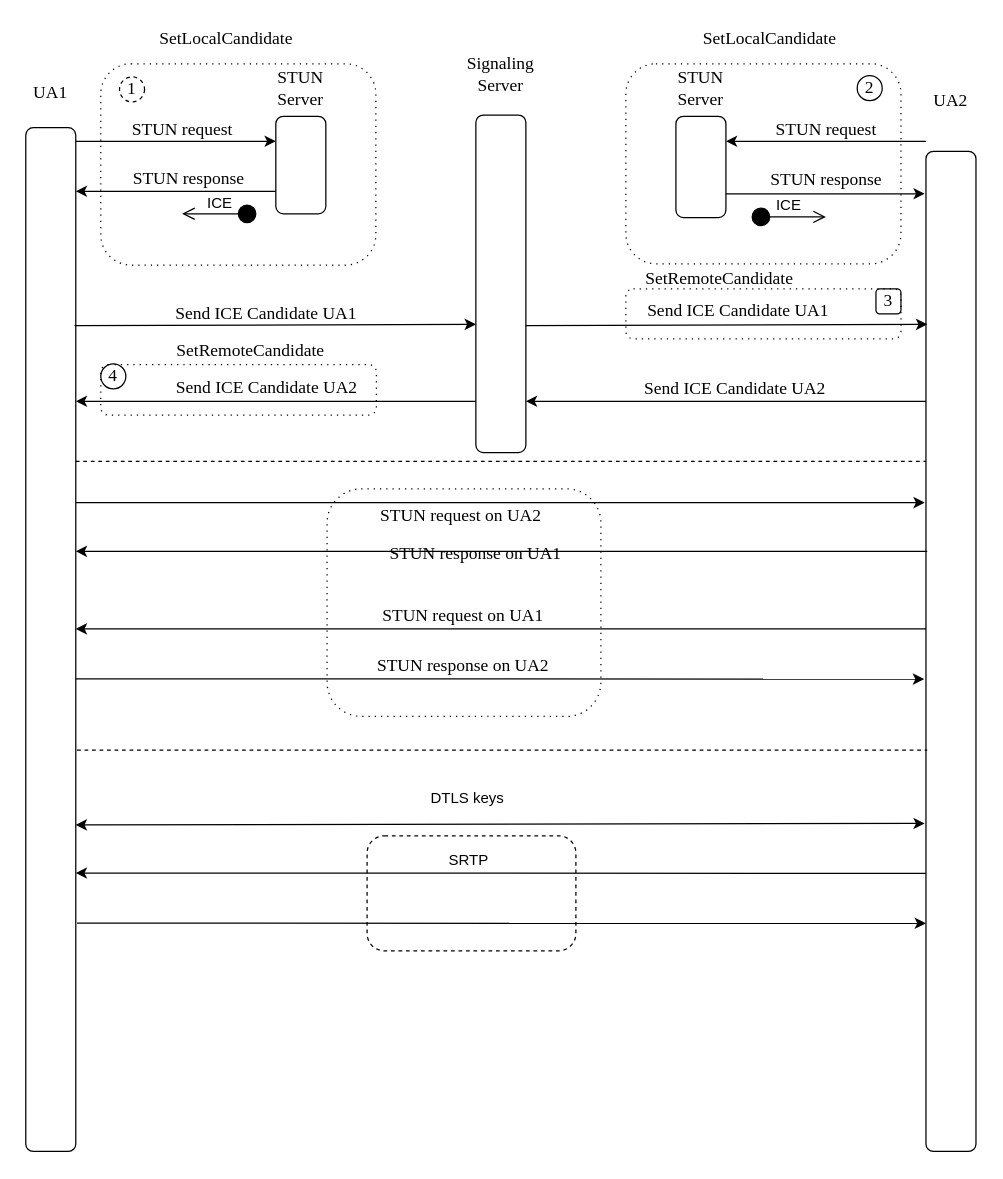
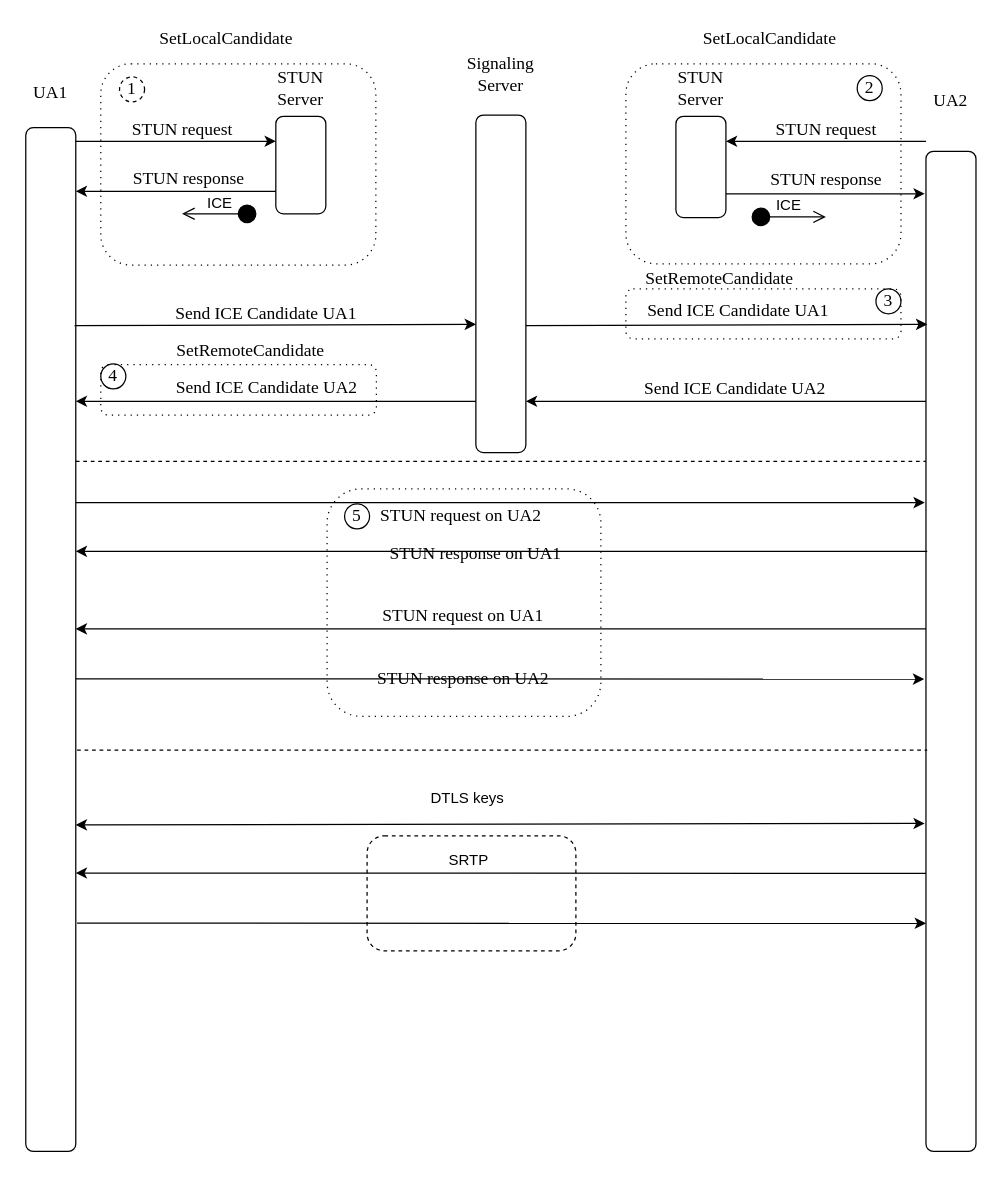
  <mxCell id="0" />
  <mxCell id="1" parent="0" />
  <mxCell id="2" value="" style="group" parent="1" vertex="1" connectable="0"><mxGeometry x="20" y="20" width="760" height="900.5" as="geometry" /></mxCell>
  <mxCell id="3" value="" style="rounded=1;whiteSpace=wrap;html=1;fillColor=none;dashed=1;" parent="2" vertex="1"><mxGeometry x="273" y="648" width="167" height="92" as="geometry" /></mxCell>
  <mxCell id="4" value="" style="group" parent="2" vertex="1" connectable="0"><mxGeometry y="20.5" width="40" height="880" as="geometry" /></mxCell>
  <mxCell id="5" value="&lt;h5&gt;&lt;br&gt;&lt;/h5&gt;&lt;div&gt;&lt;br&gt;&lt;/div&gt;" style="rounded=1;whiteSpace=wrap;html=1;" parent="4" vertex="1"><mxGeometry y="61.111" width="40" height="818.889" as="geometry" /></mxCell>
  <mxCell id="6" value="&lt;h5&gt;&lt;font face=&quot;Times New Roman&quot; style=&quot;font-size: 14px ; font-weight: normal&quot;&gt;UA1&lt;/font&gt;&lt;/h5&gt;" style="text;html=1;strokeColor=none;fillColor=none;align=center;verticalAlign=middle;whiteSpace=wrap;rounded=0;" parent="4" vertex="1"><mxGeometry y="16.694" width="40" height="34.165" as="geometry" /></mxCell>
  <mxCell id="7" value="" style="group" parent="2" vertex="1" connectable="0"><mxGeometry x="720" y="20.5" width="40" height="880" as="geometry" /></mxCell>
  <mxCell id="8" value="&lt;h5 style=&quot;white-space: normal&quot;&gt;&lt;br&gt;&lt;/h5&gt;" style="rounded=1;whiteSpace=wrap;html=1;" parent="7" vertex="1"><mxGeometry y="80.0" width="40" height="800.0" as="geometry" /></mxCell>
  <mxCell id="9" value="&lt;h5&gt;&lt;font face=&quot;Times New Roman&quot; style=&quot;font-size: 14px ; font-weight: normal&quot;&gt;UA2&lt;/font&gt;&lt;/h5&gt;" style="text;html=1;strokeColor=none;fillColor=none;align=center;verticalAlign=middle;whiteSpace=wrap;rounded=0;" parent="7" vertex="1"><mxGeometry y="20.0" width="40" height="40.0" as="geometry" /></mxCell>
  <mxCell id="10" value="" style="group" parent="2" vertex="1" connectable="0"><mxGeometry x="360" y="31.5" width="40" height="310" as="geometry" /></mxCell>
  <mxCell id="11" value="&lt;h5 style=&quot;font-size: 14px&quot;&gt;&lt;br&gt;&lt;/h5&gt;" style="rounded=1;whiteSpace=wrap;html=1;" parent="10" vertex="1"><mxGeometry y="40" width="40" height="270" as="geometry" /></mxCell>
  <mxCell id="12" value="&lt;h5 style=&quot;font-size: 14px&quot;&gt;&lt;font face=&quot;Times New Roman&quot; style=&quot;font-weight: normal&quot;&gt;Signaling&lt;br&gt;Server&lt;/font&gt;&lt;/h5&gt;" style="text;html=1;strokeColor=none;fillColor=none;align=center;verticalAlign=middle;whiteSpace=wrap;rounded=0;" parent="10" vertex="1"><mxGeometry width="40" height="14.389" as="geometry" /></mxCell>
  <mxCell id="13" value="&lt;font style=&quot;font-size: 14px&quot; face=&quot;Times New Roman&quot;&gt;Send ICE Candidate UA1&lt;/font&gt;" style="text;html=1;strokeColor=none;fillColor=none;align=center;verticalAlign=middle;whiteSpace=wrap;rounded=0;fontSize=12;" parent="2" vertex="1"><mxGeometry x="85" y="220.5" width="215" height="20" as="geometry" /></mxCell>
  <mxCell id="14" value="" style="endArrow=classic;html=1;fontSize=12;entryX=0.013;entryY=0.396;entryDx=0;entryDy=0;entryPerimeter=0;exitX=0.988;exitY=0.4;exitDx=0;exitDy=0;exitPerimeter=0;" parent="2" edge="1"><mxGeometry width="50" height="50" relative="1" as="geometry"><mxPoint x="400.02" y="240" as="sourcePoint" /><mxPoint x="721.02" y="238.9" as="targetPoint" /><Array as="points" /></mxGeometry></mxCell>
  <mxCell id="15" value="" style="endArrow=classic;html=1;fontSize=12;entryX=0.013;entryY=0.396;entryDx=0;entryDy=0;entryPerimeter=0;exitX=0.988;exitY=0.4;exitDx=0;exitDy=0;exitPerimeter=0;" parent="2" edge="1"><mxGeometry width="50" height="50" relative="1" as="geometry"><mxPoint x="39.02" y="240" as="sourcePoint" /><mxPoint x="360.02" y="238.9" as="targetPoint" /><Array as="points" /></mxGeometry></mxCell>
  <mxCell id="16" value="" style="endArrow=classic;html=1;fontSize=12;" parent="2" edge="1"><mxGeometry width="50" height="50" relative="1" as="geometry"><mxPoint x="360" y="300.5" as="sourcePoint" /><mxPoint x="40" y="300.5" as="targetPoint" /></mxGeometry></mxCell>
  <mxCell id="17" value="" style="endArrow=classic;html=1;fontSize=12;" parent="2" edge="1"><mxGeometry width="50" height="50" relative="1" as="geometry"><mxPoint x="720" y="300.5" as="sourcePoint" /><mxPoint x="400" y="300.5" as="targetPoint" /></mxGeometry></mxCell>
  <mxCell id="18" value="&lt;font style=&quot;font-size: 14px&quot; face=&quot;Times New Roman&quot;&gt;Send ICE Candidate UA2&lt;/font&gt;" style="text;html=1;strokeColor=none;fillColor=none;align=center;verticalAlign=middle;whiteSpace=wrap;rounded=0;fontSize=12;" parent="2" vertex="1"><mxGeometry x="460" y="280.5" width="215" height="20" as="geometry" /></mxCell>
  <mxCell id="19" value="" style="group" parent="2" vertex="1" connectable="0"><mxGeometry x="60" y="270.5" width="248" height="41" as="geometry" /></mxCell>
  <mxCell id="20" value="" style="shape=ext;rounded=1;html=1;whiteSpace=wrap;dashed=1;dashPattern=1 4;fillColor=none;fontSize=12;" parent="19" vertex="1"><mxGeometry y="0.672" width="220.444" height="40.328" as="geometry" /></mxCell>
  <mxCell id="21" value="&lt;font style=&quot;font-size: 14px&quot; face=&quot;Times New Roman&quot;&gt;4&lt;/font&gt;" style="ellipse;whiteSpace=wrap;html=1;aspect=fixed;fillColor=none;fontSize=12;" parent="19" vertex="1"><mxGeometry width="20.04" height="20.04" as="geometry" /></mxCell>
  <mxCell id="22" value="&lt;font style=&quot;font-size: 14px&quot; face=&quot;Times New Roman&quot;&gt;Send ICE Candidate UA2&lt;/font&gt;" style="text;html=1;strokeColor=none;fillColor=none;align=center;verticalAlign=middle;whiteSpace=wrap;rounded=0;fontSize=12;" parent="19" vertex="1"><mxGeometry x="25" y="10.5" width="216" height="17" as="geometry" /></mxCell>
  <mxCell id="23" value="" style="group" parent="2" vertex="1" connectable="0"><mxGeometry x="460" y="210.5" width="240" height="40" as="geometry" /></mxCell>
  <mxCell id="24" value="" style="shape=ext;rounded=1;html=1;whiteSpace=wrap;dashed=1;dashPattern=1 4;fillColor=none;fontSize=12;" parent="23" vertex="1"><mxGeometry x="20" width="220" height="40" as="geometry" /></mxCell>
- <mxCell id="25" value="&lt;font style=&quot;font-size: 14px&quot; face=&quot;Times New Roman&quot;&gt;3&lt;/font&gt;" style="whiteSpace=wrap;html=1;aspect=fixed;fillColor=none;fontSize=12;rounded=1;" parent="23" vertex="1"><mxGeometry x="220" width="20" height="20" as="geometry" /></mxCell>
+ <mxCell id="25" value="&lt;font style=&quot;font-size: 14px&quot; face=&quot;Times New Roman&quot;&gt;3&lt;/font&gt;" style="ellipse;whiteSpace=wrap;html=1;aspect=fixed;fillColor=none;fontSize=12;" parent="23" vertex="1"><mxGeometry x="220" width="20" height="20" as="geometry" /></mxCell>
  <mxCell id="26" value="&lt;font style=&quot;font-size: 14px&quot; face=&quot;Times New Roman&quot;&gt;Send ICE Candidate UA1&lt;/font&gt;" style="text;html=1;strokeColor=none;fillColor=none;align=center;verticalAlign=middle;whiteSpace=wrap;rounded=0;fontSize=12;" parent="23" vertex="1"><mxGeometry y="10" width="220" height="17" as="geometry" /></mxCell>
  <mxCell id="27" value="&lt;font face=&quot;Times New Roman&quot; style=&quot;font-size: 14px&quot;&gt;SetRemoteCandidate&lt;/font&gt;" style="text;html=1;strokeColor=none;fillColor=none;align=center;verticalAlign=middle;whiteSpace=wrap;rounded=0;fontSize=12;" parent="2" vertex="1"><mxGeometry x="445" y="191.5" width="220" height="23" as="geometry" /></mxCell>
  <mxCell id="28" value="&lt;font face=&quot;Times New Roman&quot; style=&quot;font-size: 14px&quot;&gt;SetRemoteCandidate&lt;/font&gt;" style="text;html=1;strokeColor=none;fillColor=none;align=center;verticalAlign=middle;whiteSpace=wrap;rounded=0;fontSize=12;" parent="2" vertex="1"><mxGeometry x="70" y="249" width="220" height="23" as="geometry" /></mxCell>
  <mxCell id="29" value="" style="group" parent="2" vertex="1" connectable="0"><mxGeometry x="40" y="348.5" width="681" height="231" as="geometry" /></mxCell>
  <mxCell id="30" value="" style="group" parent="29" vertex="1" connectable="0"><mxGeometry y="22" width="680" height="182" as="geometry" /></mxCell>
  <mxCell id="31" value="" style="shape=ext;rounded=1;html=1;whiteSpace=wrap;dashed=1;dashPattern=1 4;fillColor=none;fontSize=12;" parent="30" vertex="1"><mxGeometry x="201" width="219" height="182" as="geometry" /></mxCell>
  <mxCell id="32" value="" style="endArrow=classic;html=1;fontSize=12;" parent="30" edge="1"><mxGeometry width="50" height="50" relative="1" as="geometry"><mxPoint y="11" as="sourcePoint" /><mxPoint x="679" y="11" as="targetPoint" /></mxGeometry></mxCell>
  <mxCell id="33" value="&lt;font face=&quot;Times New Roman&quot; style=&quot;font-size: 14px&quot;&gt;STUN request on UA2&amp;nbsp;&lt;/font&gt;" style="text;html=1;strokeColor=none;fillColor=none;align=center;verticalAlign=middle;whiteSpace=wrap;rounded=0;fontSize=12;" parent="30" vertex="1"><mxGeometry x="160" y="12" width="300" height="20" as="geometry" /></mxCell>
  <mxCell id="34" value="" style="endArrow=classic;html=1;fontSize=12;" parent="30" edge="1"><mxGeometry width="50" height="50" relative="1" as="geometry"><mxPoint x="681" y="50" as="sourcePoint" /><mxPoint y="50" as="targetPoint" /></mxGeometry></mxCell>
  <mxCell id="35" value="" style="endArrow=classic;html=1;fontSize=12;exitX=-0.1;exitY=0.632;exitDx=0;exitDy=0;exitPerimeter=0;" parent="30" edge="1"><mxGeometry width="50" height="50" relative="1" as="geometry"><mxPoint x="680" y="111.938" as="sourcePoint" /><mxPoint y="112" as="targetPoint" /></mxGeometry></mxCell>
  <mxCell id="36" value="" style="endArrow=classic;html=1;fontSize=12;exitX=1;exitY=0.559;exitDx=0;exitDy=0;exitPerimeter=0;entryX=-0.037;entryY=0.56;entryDx=0;entryDy=0;entryPerimeter=0;" parent="30" edge="1"><mxGeometry width="50" height="50" relative="1" as="geometry"><mxPoint y="151.894" as="sourcePoint" /><mxPoint x="678.52" y="152.18" as="targetPoint" /></mxGeometry></mxCell>
  <mxCell id="37" value="&lt;font face=&quot;Times New Roman&quot; style=&quot;font-size: 14px&quot;&gt;STUN request on UA1&lt;/font&gt;" style="text;html=1;strokeColor=none;fillColor=none;align=center;verticalAlign=middle;whiteSpace=wrap;rounded=0;fontSize=12;" parent="30" vertex="1"><mxGeometry x="160" y="92" width="300" height="20" as="geometry" /></mxCell>
  <mxCell id="38" value="&lt;font face=&quot;Times New Roman&quot; style=&quot;font-size: 14px&quot;&gt;STUN response on UA1&lt;/font&gt;" style="text;html=1;strokeColor=none;fillColor=none;align=center;verticalAlign=middle;whiteSpace=wrap;rounded=0;fontSize=12;" parent="30" vertex="1"><mxGeometry x="235" y="42" width="170" height="20" as="geometry" /></mxCell>
- <mxCell id="39" value="&lt;font face=&quot;Times New Roman&quot; style=&quot;font-size: 14px&quot;&gt;STUN response on UA2&lt;/font&gt;" style="text;html=1;strokeColor=none;fillColor=none;align=center;verticalAlign=middle;whiteSpace=wrap;rounded=0;fontSize=12;" parent="30" vertex="1"><mxGeometry x="225" y="132" width="170" height="20" as="geometry" /></mxCell>
+ <mxCell id="39" value="&lt;font face=&quot;Times New Roman&quot; style=&quot;font-size: 14px&quot;&gt;STUN response on UA2&lt;/font&gt;" style="text;html=1;strokeColor=none;fillColor=none;align=center;verticalAlign=middle;whiteSpace=wrap;rounded=0;fontSize=12;" parent="30" vertex="1"><mxGeometry x="225" y="142" width="170" height="20" as="geometry" /></mxCell>
+ <mxCell id="40" value="&lt;font style=&quot;font-size: 14px&quot; face=&quot;Times New Roman&quot;&gt;5&lt;/font&gt;" style="ellipse;whiteSpace=wrap;html=1;aspect=fixed;fillColor=none;fontSize=12;" parent="30" vertex="1"><mxGeometry x="215" y="12" width="20" height="20" as="geometry" /></mxCell>
  <mxCell id="41" value="" style="endArrow=none;dashed=1;html=1;fontSize=12;" parent="29" edge="1"><mxGeometry width="50" height="50" relative="1" as="geometry"><mxPoint as="sourcePoint" /><mxPoint x="680" as="targetPoint" /></mxGeometry></mxCell>
  <mxCell id="42" value="" style="endArrow=none;dashed=1;html=1;fontSize=12;" parent="29" edge="1"><mxGeometry width="50" height="50" relative="1" as="geometry"><mxPoint x="1" y="231" as="sourcePoint" /><mxPoint x="681" y="231" as="targetPoint" /></mxGeometry></mxCell>
  <mxCell id="43" value="" style="group" parent="2" vertex="1" connectable="0"><mxGeometry x="480" width="240" height="190.5" as="geometry" /></mxCell>
  <mxCell id="44" value="" style="shape=ext;rounded=1;html=1;whiteSpace=wrap;dashed=1;dashPattern=1 4;fillColor=none;fontSize=12;" parent="43" vertex="1"><mxGeometry y="30.5" width="220" height="160" as="geometry" /></mxCell>
  <mxCell id="45" value="" style="endArrow=classic;html=1;" parent="43" edge="1"><mxGeometry width="50" height="50" relative="1" as="geometry"><mxPoint x="240" y="92.5" as="sourcePoint" /><mxPoint x="80" y="92.5" as="targetPoint" /></mxGeometry></mxCell>
  <mxCell id="46" value="&lt;h5 style=&quot;font-size: 14px&quot;&gt;&lt;br&gt;&lt;/h5&gt;" style="rounded=1;whiteSpace=wrap;html=1;align=center;" parent="43" vertex="1"><mxGeometry x="40" y="72.5" width="40" height="81" as="geometry" /></mxCell>
  <mxCell id="47" value="&lt;h5 style=&quot;font-size: 14px&quot;&gt;&lt;span style=&quot;font-weight: normal&quot;&gt;&lt;font face=&quot;Times New Roman&quot;&gt;STUN&lt;br&gt;&lt;/font&gt;&lt;/span&gt;&lt;span style=&quot;font-weight: normal&quot;&gt;&lt;font face=&quot;Times New Roman&quot;&gt;Server&lt;/font&gt;&lt;/span&gt;&lt;/h5&gt;" style="text;html=1;strokeColor=none;fillColor=none;align=center;verticalAlign=middle;whiteSpace=wrap;rounded=0;" parent="43" vertex="1"><mxGeometry x="40" y="40" width="40" height="20" as="geometry" /></mxCell>
  <mxCell id="48" style="edgeStyle=orthogonalEdgeStyle;rounded=0;orthogonalLoop=1;jettySize=auto;html=1;exitX=0.5;exitY=1;exitDx=0;exitDy=0;" parent="43" source="46" target="46" edge="1"><mxGeometry relative="1" as="geometry" /></mxCell>
  <mxCell id="49" value="&lt;font face=&quot;Times New Roman&quot; style=&quot;font-size: 14px&quot;&gt;STUN request&lt;/font&gt;" style="text;html=1;resizable=0;points=[];autosize=1;align=center;verticalAlign=top;spacingTop=-4;" parent="43" vertex="1"><mxGeometry x="110" y="72.5" width="100" height="20" as="geometry" /></mxCell>
  <mxCell id="50" value="" style="endArrow=classic;html=1;fontSize=12;" parent="43" edge="1"><mxGeometry width="50" height="50" relative="1" as="geometry"><mxPoint x="80" y="134.5" as="sourcePoint" /><mxPoint x="239" y="134.5" as="targetPoint" /></mxGeometry></mxCell>
  <mxCell id="51" value="&lt;span style=&quot;font-family: &amp;#34;times new roman&amp;#34; ; font-size: 14px&quot;&gt;STUN response&lt;/span&gt;" style="text;html=1;resizable=0;points=[];autosize=1;align=center;verticalAlign=top;spacingTop=-4;fontSize=12;" parent="43" vertex="1"><mxGeometry x="110" y="113" width="100" height="20" as="geometry" /></mxCell>
  <mxCell id="52" value="ICE" style="html=1;verticalAlign=bottom;startArrow=circle;startFill=1;endArrow=open;startSize=6;endSize=8;fontSize=12;" parent="43" edge="1"><mxGeometry width="80" relative="1" as="geometry"><mxPoint x="100" y="153" as="sourcePoint" /><mxPoint x="160" y="153" as="targetPoint" /></mxGeometry></mxCell>
  <mxCell id="53" value="&lt;span style=&quot;font-family: &amp;#34;times new roman&amp;#34; ; font-size: 14px ; text-align: center&quot;&gt;SetLocalCandidate&lt;/span&gt;" style="text;html=1;resizable=0;points=[];autosize=1;align=left;verticalAlign=top;spacingTop=-4;fontSize=12;" parent="43" vertex="1"><mxGeometry x="60" width="120" height="20" as="geometry" /></mxCell>
  <mxCell id="54" value="&lt;h5&gt;&lt;font face=&quot;Times New Roman&quot;&gt;&lt;span style=&quot;font-size: 14px ; font-weight: 400&quot;&gt;2&lt;/span&gt;&lt;/font&gt;&lt;/h5&gt;" style="ellipse;whiteSpace=wrap;html=1;aspect=fixed;fillColor=none;fontSize=12;" parent="43" vertex="1"><mxGeometry x="185" y="40" width="20" height="20" as="geometry" /></mxCell>
  <mxCell id="55" value="" style="group" parent="2" vertex="1" connectable="0"><mxGeometry x="40" width="240" height="191.5" as="geometry" /></mxCell>
  <mxCell id="56" value="" style="shape=ext;rounded=1;html=1;whiteSpace=wrap;dashed=1;dashPattern=1 4;fontSize=12;fillColor=none;" parent="55" vertex="1"><mxGeometry x="20" y="30.5" width="220" height="161" as="geometry" /></mxCell>
  <mxCell id="57" value="" style="endArrow=classic;html=1;" parent="55" edge="1"><mxGeometry width="50" height="50" relative="1" as="geometry"><mxPoint y="92.5" as="sourcePoint" /><mxPoint x="160" y="92.5" as="targetPoint" /></mxGeometry></mxCell>
  <mxCell id="58" value="&lt;font face=&quot;Times New Roman&quot; style=&quot;font-size: 14px&quot;&gt;STUN request&lt;/font&gt;" style="text;html=1;resizable=0;points=[];autosize=1;align=center;verticalAlign=top;spacingTop=-4;" parent="55" vertex="1"><mxGeometry x="35" y="72.5" width="100" height="20" as="geometry" /></mxCell>
  <mxCell id="59" value="&lt;h5 style=&quot;font-size: 14px&quot;&gt;&lt;br&gt;&lt;/h5&gt;" style="rounded=1;whiteSpace=wrap;html=1;align=center;" parent="55" vertex="1"><mxGeometry x="160" y="72.5" width="40" height="78" as="geometry" /></mxCell>
  <mxCell id="60" value="&lt;h5 style=&quot;font-size: 14px&quot;&gt;&lt;span style=&quot;font-weight: normal&quot;&gt;&lt;font face=&quot;Times New Roman&quot;&gt;STUN&lt;br&gt;&lt;/font&gt;&lt;/span&gt;&lt;span style=&quot;font-weight: normal&quot;&gt;&lt;font face=&quot;Times New Roman&quot;&gt;Server&lt;/font&gt;&lt;/span&gt;&lt;/h5&gt;" style="text;html=1;strokeColor=none;fillColor=none;align=center;verticalAlign=middle;whiteSpace=wrap;rounded=0;" parent="55" vertex="1"><mxGeometry x="160" y="35" width="40" height="30" as="geometry" /></mxCell>
  <mxCell id="61" value="" style="endArrow=classic;html=1;" parent="55" edge="1"><mxGeometry width="50" height="50" relative="1" as="geometry"><mxPoint x="160" y="132.5" as="sourcePoint" /><mxPoint y="132.5" as="targetPoint" /></mxGeometry></mxCell>
  <mxCell id="62" value="&lt;font face=&quot;Times New Roman&quot; style=&quot;font-size: 14px&quot;&gt;STUN response&lt;/font&gt;" style="text;html=1;resizable=0;points=[];autosize=1;align=center;verticalAlign=top;spacingTop=-4;" parent="55" vertex="1"><mxGeometry x="40" y="111.5" width="100" height="20" as="geometry" /></mxCell>
  <mxCell id="63" value="ICE" style="html=1;verticalAlign=bottom;startArrow=circle;startFill=1;endArrow=open;startSize=6;endSize=8;fontSize=12;" parent="55" edge="1"><mxGeometry width="80" relative="1" as="geometry"><mxPoint x="145" y="150.5" as="sourcePoint" /><mxPoint x="85" y="150.5" as="targetPoint" /></mxGeometry></mxCell>
  <mxCell id="64" value="&lt;font face=&quot;Times New Roman&quot; style=&quot;font-size: 14px&quot;&gt;SetLocalCandidate&lt;/font&gt;" style="text;html=1;resizable=0;points=[];autosize=1;align=center;verticalAlign=top;spacingTop=-4;fontSize=12;" parent="55" vertex="1"><mxGeometry x="60" width="120" height="20" as="geometry" /></mxCell>
  <mxCell id="65" value="&lt;h5&gt;&lt;font face=&quot;Times New Roman&quot; style=&quot;font-size: 14px ; font-weight: normal&quot;&gt;1&lt;/font&gt;&lt;/h5&gt;" style="ellipse;whiteSpace=wrap;html=1;aspect=fixed;fillColor=none;fontSize=12;dashed=1;" parent="55" vertex="1"><mxGeometry x="35" y="41" width="20" height="20" as="geometry" /></mxCell>
  <mxCell id="66" value="" style="endArrow=classic;startArrow=classic;html=1;exitX=1;exitY=0.681;exitDx=0;exitDy=0;exitPerimeter=0;entryX=-0.025;entryY=0.672;entryDx=0;entryDy=0;entryPerimeter=0;" parent="2" source="5" target="8" edge="1"><mxGeometry width="50" height="50" relative="1" as="geometry"><mxPoint x="310" y="708" as="sourcePoint" /><mxPoint x="360" y="658" as="targetPoint" /></mxGeometry></mxCell>
  <mxCell id="67" value="DTLS keys" style="text;html=1;strokeColor=none;fillColor=none;align=center;verticalAlign=middle;whiteSpace=wrap;rounded=0;" parent="2" vertex="1"><mxGeometry x="314" y="608" width="79" height="20" as="geometry" /></mxCell>
  <mxCell id="68" value="SRTP" style="text;html=1;align=center;verticalAlign=middle;resizable=0;points=[];autosize=1;" parent="2" vertex="1"><mxGeometry x="328.5" y="658" width="50" height="20" as="geometry" /></mxCell>
  <mxCell id="69" value="" style="endArrow=classic;html=1;entryX=1;entryY=0.728;entryDx=0;entryDy=0;entryPerimeter=0;" parent="2" target="5" edge="1"><mxGeometry width="50" height="50" relative="1" as="geometry"><mxPoint x="720" y="678" as="sourcePoint" /><mxPoint x="430" y="698" as="targetPoint" /></mxGeometry></mxCell>
  <mxCell id="70" value="" style="endArrow=classic;html=1;exitX=1.025;exitY=0.777;exitDx=0;exitDy=0;exitPerimeter=0;" parent="2" source="5" edge="1"><mxGeometry width="50" height="50" relative="1" as="geometry"><mxPoint x="340" y="768" as="sourcePoint" /><mxPoint x="720" y="718" as="targetPoint" /></mxGeometry></mxCell>
